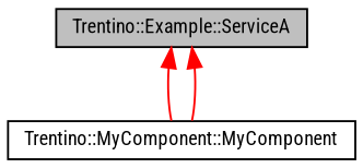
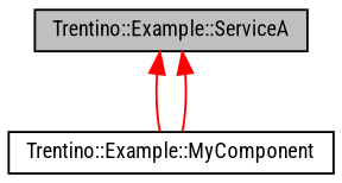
  digraph {
    fontname="Roboto Condensed"
    node [color=black fontname="Roboto Condensed" fontsize=10 shape=record style=filled]
    edge [color=red dir=back fontname="Roboto Condensed" fontsize=10 labelfontname=Helvetica labelfontsize=10 style=solid]
    n1 [fillcolor=grey75 fontcolor=black height=0.2 label="Trentino::Example::ServiceA" width=0.4]
-   n2 [fillcolor=white height=0.2 label="Trentino::MyComponent::MyComponent" width=0.4]
+   n2 [fillcolor=white height=0.2 label="Trentino::Example::MyComponent" width=0.4]
    n1 -> n2
    n1 -> n2
  }
